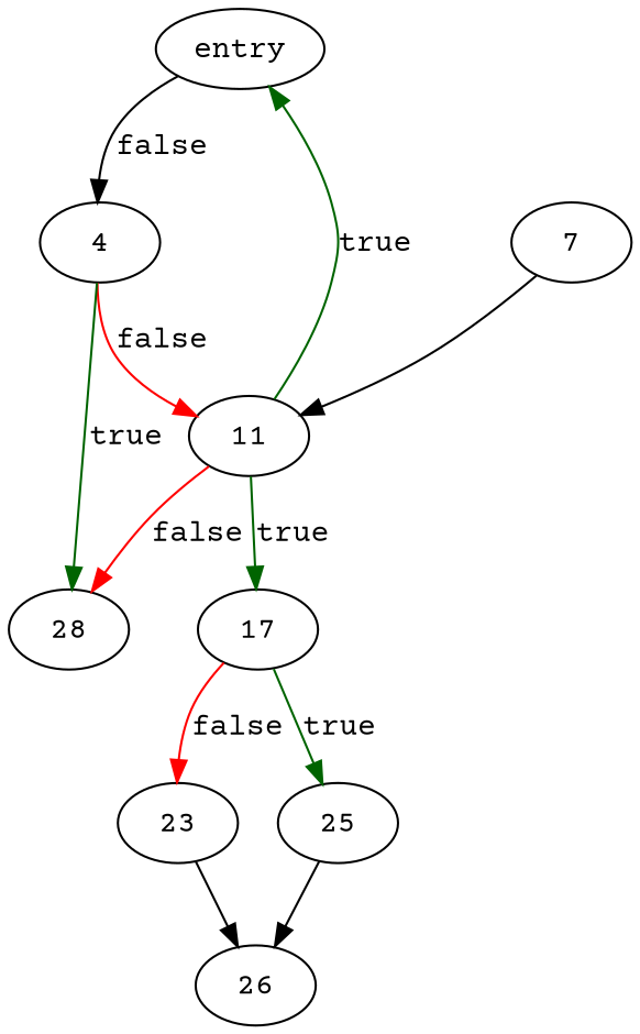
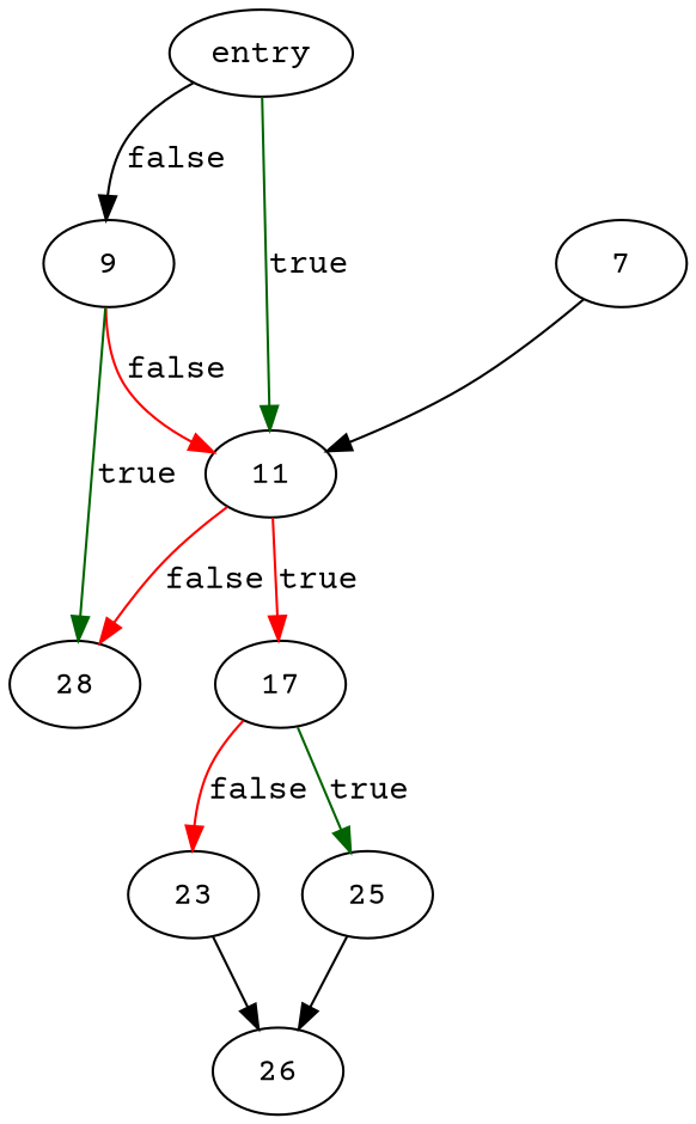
  digraph {
    fontname="Courier Prime"
    node [fontname="Courier Prime"]
    edge [color=darkgreen fontname="Courier Prime"]
    n1 [label=entry]
-   4
+   4 [label=9]
    11
    28
    17
    7
    23
    25
    26
    n1 -> 4 [color=black label=false]
-   11 -> n1 [label=true]
+   n1 -> 11 [label=true]
    4 -> 11 [color=red label=false]
    4 -> 28 [label=true]
    11 -> 28 [color=red label=false]
-   11 -> 17 [label=true]
+   11 -> 17 [color=red label=true]
    17 -> 23 [color=red label=false]
    17 -> 25 [label=true]
    7 -> 11 [color=""]
    23 -> 26 [color=""]
    25 -> 26 [color=""]
  }
